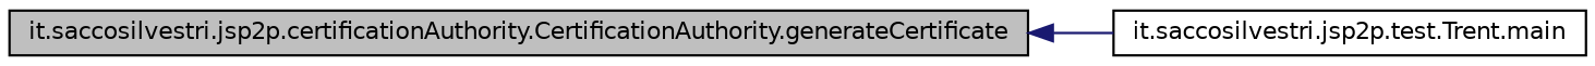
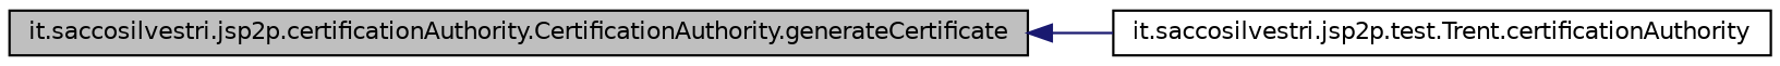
  digraph {
    rankdir=LR
    node [color=black fontname=Helvetica fontsize=10 shape=record style=filled]
    n1 [fillcolor=grey75 fontcolor=black height=0.2 label="it.saccosilvestri.jsp2p.certificationAuthority.CertificationAuthority.generateCertificate" width=0.4]
-   n2 [fillcolor=white height=0.2 label="it.saccosilvestri.jsp2p.test.Trent.main" width=0.4]
+   n2 [fillcolor=white height=0.2 label="it.saccosilvestri.jsp2p.test.Trent.certificationAuthority" width=0.4]
    n1 -> n2 [color=midnightblue dir=back fontname=Helvetica fontsize=10 labelfontname=Helvetica labelfontsize=10 style=solid]
  }
